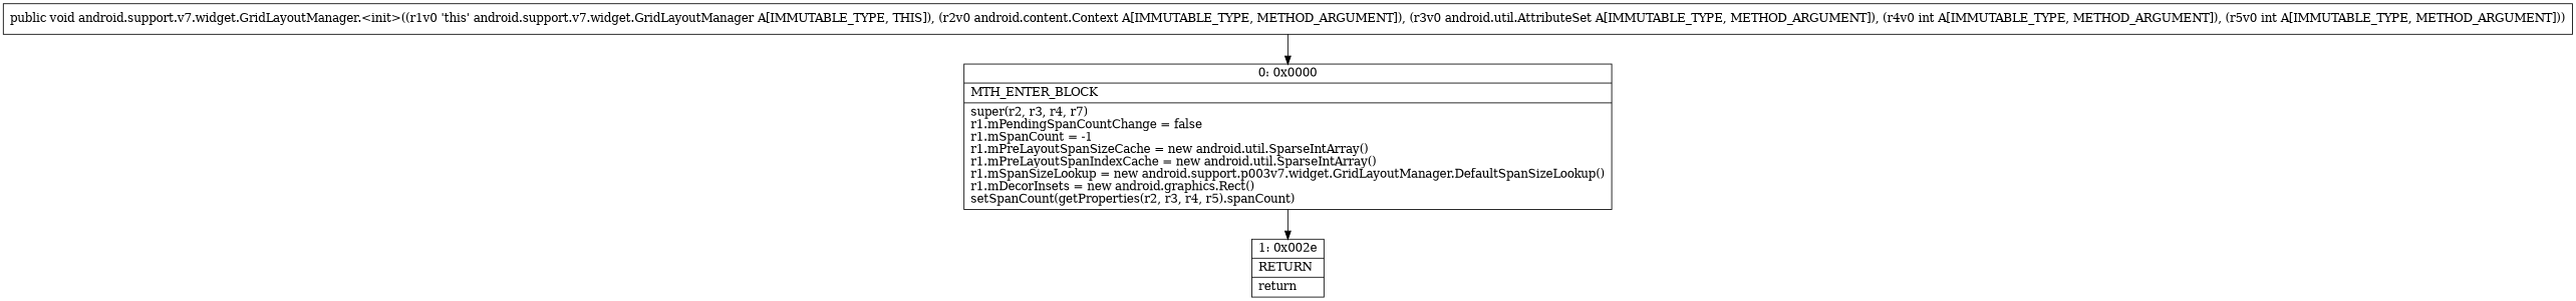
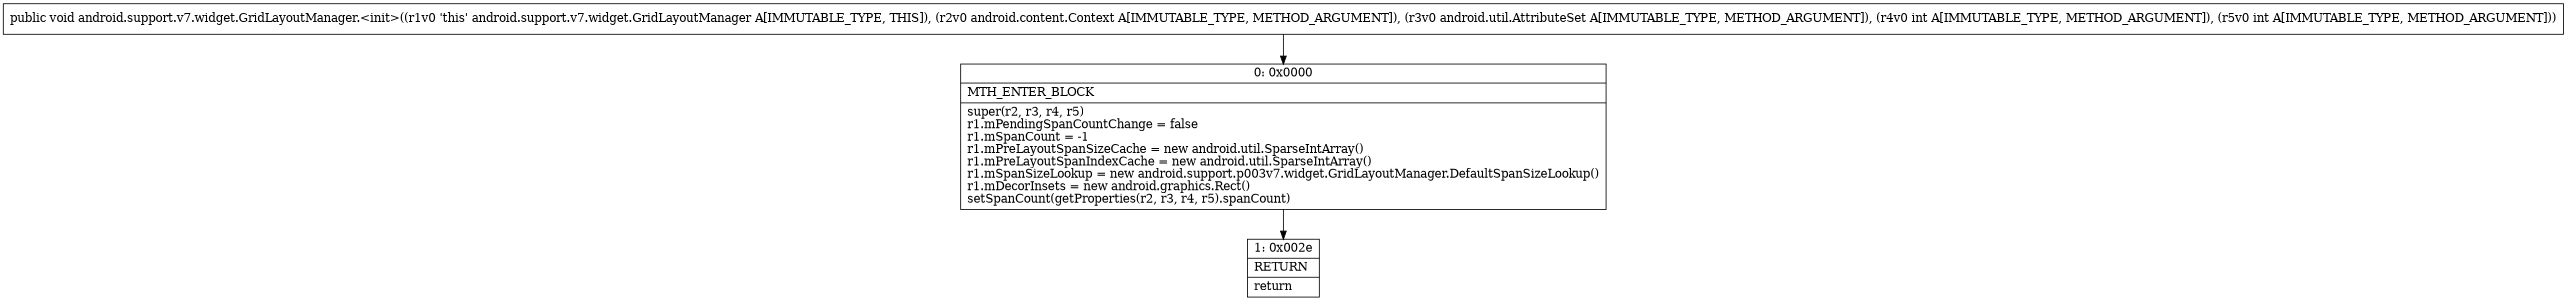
  digraph {
    node [shape=record]
-   n1 [label="{0\:\ 0x0000|MTH_ENTER_BLOCK\l|super(r2, r3, r4, r7)\lr1.mPendingSpanCountChange = false\lr1.mSpanCount = \-1\lr1.mPreLayoutSpanSizeCache = new android.util.SparseIntArray()\lr1.mPreLayoutSpanIndexCache = new android.util.SparseIntArray()\lr1.mSpanSizeLookup = new android.support.p003v7.widget.GridLayoutManager.DefaultSpanSizeLookup()\lr1.mDecorInsets = new android.graphics.Rect()\lsetSpanCount(getProperties(r2, r3, r4, r5).spanCount)\l}"]
+   n1 [label="{0\:\ 0x0000|MTH_ENTER_BLOCK\l|super(r2, r3, r4, r5)\lr1.mPendingSpanCountChange = false\lr1.mSpanCount = \-1\lr1.mPreLayoutSpanSizeCache = new android.util.SparseIntArray()\lr1.mPreLayoutSpanIndexCache = new android.util.SparseIntArray()\lr1.mSpanSizeLookup = new android.support.p003v7.widget.GridLayoutManager.DefaultSpanSizeLookup()\lr1.mDecorInsets = new android.graphics.Rect()\lsetSpanCount(getProperties(r2, r3, r4, r5).spanCount)\l}"]
    n2 [label="{1\:\ 0x002e|RETURN\l|return\l}"]
    n3 [label="{public void android.support.v7.widget.GridLayoutManager.\<init\>((r1v0 'this' android.support.v7.widget.GridLayoutManager A[IMMUTABLE_TYPE, THIS]), (r2v0 android.content.Context A[IMMUTABLE_TYPE, METHOD_ARGUMENT]), (r3v0 android.util.AttributeSet A[IMMUTABLE_TYPE, METHOD_ARGUMENT]), (r4v0 int A[IMMUTABLE_TYPE, METHOD_ARGUMENT]), (r5v0 int A[IMMUTABLE_TYPE, METHOD_ARGUMENT])) }"]
    n1 -> n2
    n3 -> n1
  }
